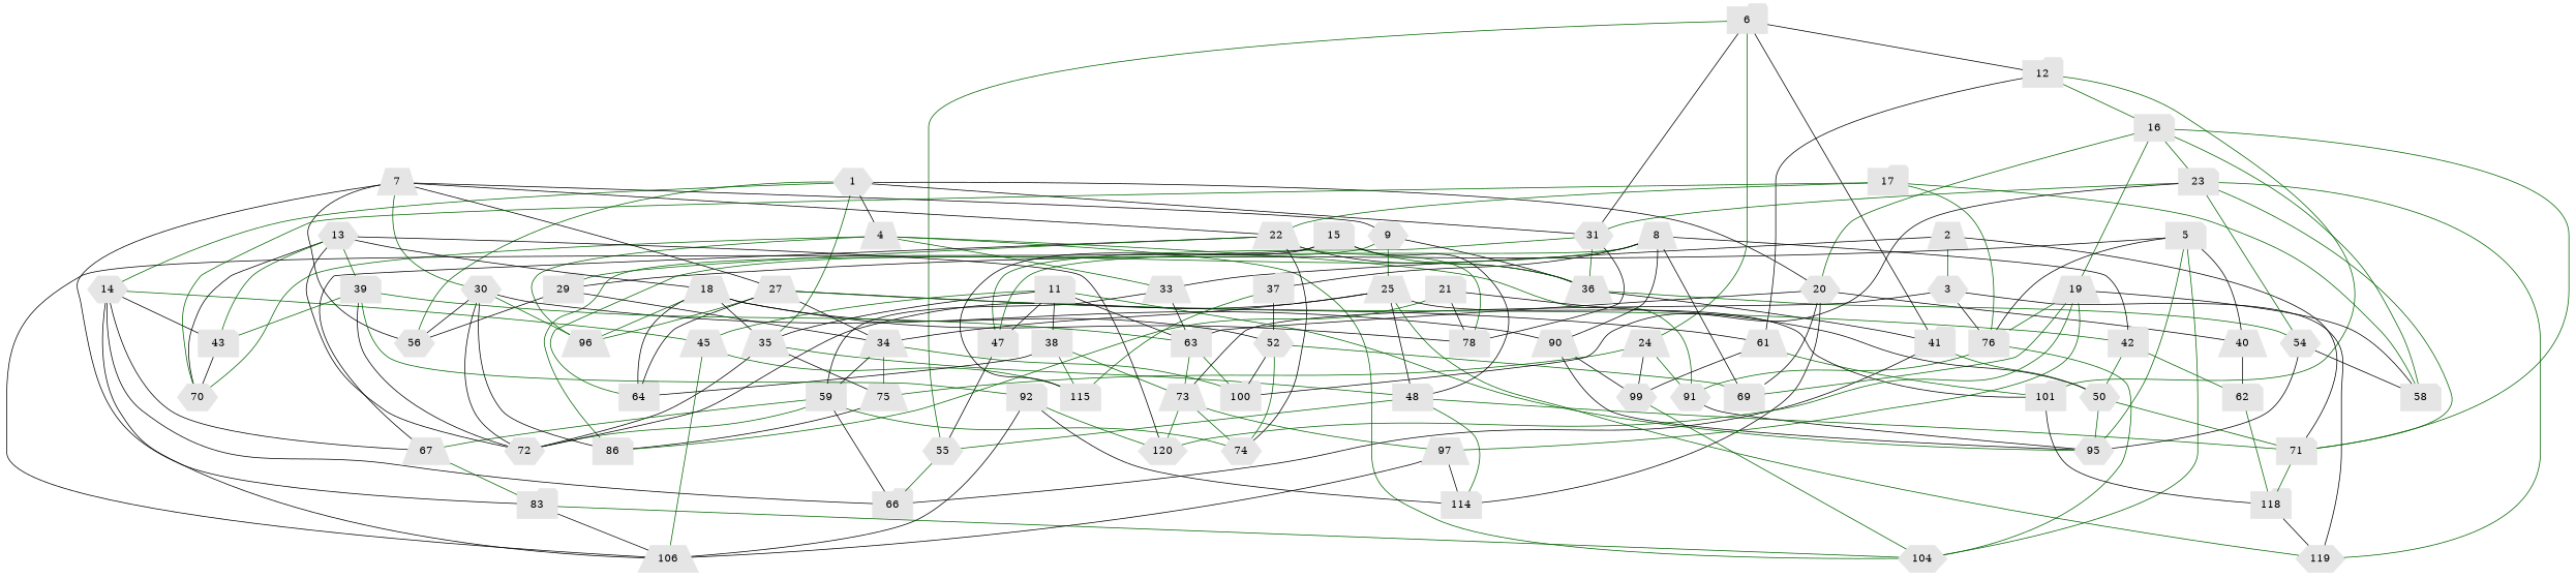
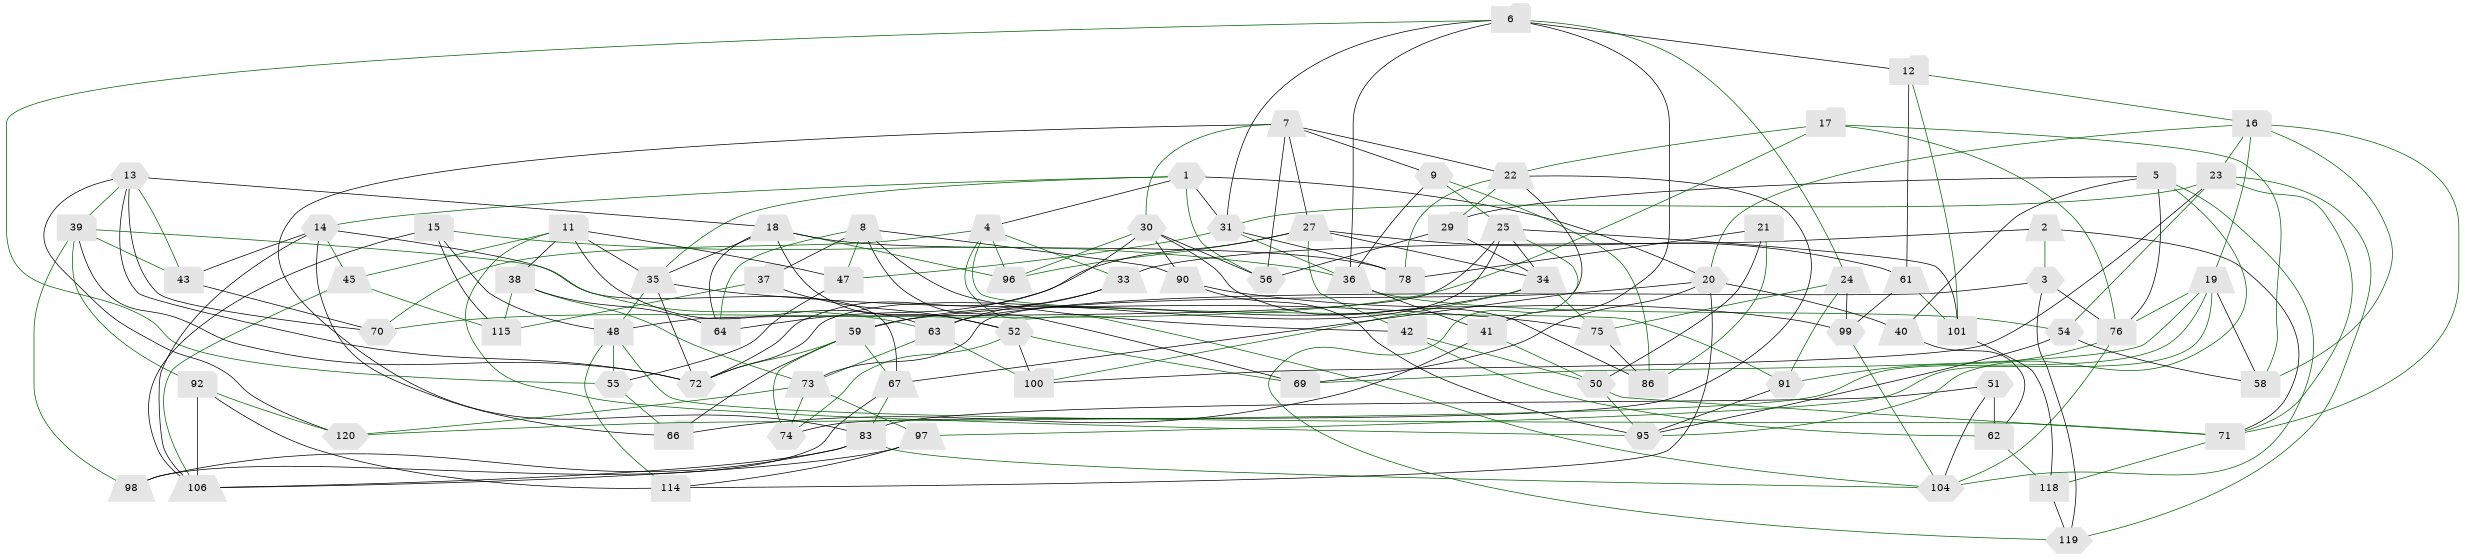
  graph {
    node [color=gray90 shape=trapezium style=filled]
    edge [color=black]
    1 [shape=hexagon super="+57"]
    4 [super="+107"]
    14 [shape=hexagon super="+89"]
    20 [shape=hexagon super="+68"]
    31 [shape=hexagon super="+32"]
    35 [super="+113"]
    56 [shape=hexagon]
    33
    70 [shape=hexagon]
    91 [shape=hexagon]
    96
    104 [shape=hexagon super="+117"]
    45
    43 [shape=note]
    66 [shape=folder]
    67
    106 [super="+111"]
    40
    69 [shape=note]
    63 [shape=folder super="+103"]
    114 [shape=note]
    36 [super="+49"]
    47 [shape=note]
    78 [shape=note]
    72 [shape=hexagon super="+84"]
    48 [shape=note super="+85"]
    75
    3 [shape=hexagon]
    2
    71 [shape=note super="+82"]
    73 [super="+109"]
    76 [shape=note super="+116"]
    119 [shape=hexagon]
    59 [shape=folder super="+105"]
+   51 [shape=hexagon]
    83 [shape=folder super="+102"]
    62 [shape=note]
    118 [shape=folder]
    120 [shape=hexagon]
    97
    74 [shape=hexagon]
    95 [shape=hexagon super="+112"]
    5 [shape=note super="+81"]
    29 [shape=folder]
    34 [super="+77"]
    6 [shape=folder super="+80"]
    12 [shape=folder]
    24
    41 [shape=folder]
    55 [shape=hexagon]
    16 [shape=note super="+28"]
    61
    101 [shape=folder]
    99 [shape=hexagon]
    54 [shape=hexagon]
    50 [shape=hexagon super="+53"]
    7 [super="+60"]
    9 [shape=hexagon]
    22 [super="+44"]
    27 [super="+65"]
    30 [shape=hexagon super="+87"]
    25 [super="+79"]
    86 [shape=note]
    42 [shape=folder]
    64 [shape=folder]
    90
+   98
    8 [super="+10"]
    37 [shape=folder]
    115 [shape=note]
    52 [shape=hexagon super="+93"]
    11 [shape=note super="+108"]
    38 [shape=folder]
    100 [shape=folder]
    19 [super="+26"]
    23 [shape=note super="+110"]
    58 [shape=note]
    13 [shape=hexagon super="+94"]
    18 [super="+88"]
    39 [shape=note super="+46"]
    92 [shape=note]
    15 [shape=note]
    17 [shape=folder]
    21 [shape=note]
    1 -- 4
    1 -- 14 [color=darkgreen]
    1 -- 20
    1 -- 31
    1 -- 35 [color=darkgreen]
    1 -- 56 [color=darkgreen]
    4 -- 33 [color=darkgreen]
    4 -- 70 [color=darkgreen]
    4 -- 91 [color=darkgreen]
    4 -- 96 [color=darkgreen]
    4 -- 104 [color=darkgreen]
    14 -- 45 [color=darkgreen]
    14 -- 43
    14 -- 66
    14 -- 67
    14 -- 106
    20 -- 40
    20 -- 69
    20 -- 63
    20 -- 114
    31 -- 36 [color=darkgreen]
    31 -- 47 [color=darkgreen]
    31 -- 78
    35 -- 72
    35 -- 48 [color=darkgreen]
    35 -- 75
    33 -- 63
    33 -- 59
    91 -- 95
    45 -- 106 [color=darkgreen]
    45 -- 115 [color=darkgreen]
    43 -- 70
    67 -- 83 [color=darkgreen]
+   67 -- 98
    40 -- 62
    63 -- 73 [color=darkgreen]
    63 -- 100 [color=darkgreen]
    36 -- 41
    36 -- 54 [color=darkgreen]
    47 -- 55
    48 -- 114 [color=darkgreen]
    48 -- 71 [color=darkgreen]
    48 -- 55 [color=darkgreen]
    75 -- 86
    3 -- 73
    3 -- 76
    3 -- 119
    2 -- 33
    2 -- 3 [color=darkgreen]
    2 -- 71
    71 -- 118 [color=darkgreen]
    73 -- 120 [color=darkgreen]
    73 -- 97 [color=darkgreen]
    73 -- 74 [color=darkgreen]
    76 -- 91 [color=darkgreen]
    76 -- 104 [color=darkgreen]
    59 -- 66
    59 -- 67 [color=darkgreen]
    59 -- 72 [color=darkgreen]
    59 -- 74 [color=darkgreen]
+   51 -- 104
+   51 -- 83
+   51 -- 62
    83 -- 104 [color=darkgreen]
    83 -- 106
+   83 -- 98
    62 -- 118 [color=darkgreen]
    118 -- 119
    97 -- 106
    97 -- 114
    5 -- 104 [color=darkgreen]
    5 -- 40 [weight=2]
    5 -- 76
    5 -- 95 [color=darkgreen]
    5 -- 29
    29 -- 56
    29 -- 34
    34 -- 75 [color=darkgreen]
    34 -- 59
    34 -- 100 [color=darkgreen]
    6 -- 31
-   22 -- 36
+   6 -- 36
    6 -- 12
    6 -- 24 [color=darkgreen]
    6 -- 41
    6 -- 55 [color=darkgreen]
    12 -- 16 [color=darkgreen]
    12 -- 61
    12 -- 101 [color=darkgreen]
    24 -- 91 [color=darkgreen]
    24 -- 75 [color=darkgreen]
    24 -- 99
    41 -- 66
    41 -- 50 [color=darkgreen]
    55 -- 66 [color=darkgreen]
    16 -- 20 [color=darkgreen]
    16 -- 71 [color=darkgreen]
    16 -- 19 [color=darkgreen]
    16 -- 23 [color=darkgreen]
    16 -- 58 [color=darkgreen]
    61 -- 101 [color=darkgreen]
    61 -- 99
    101 -- 118
    99 -- 104 [color=darkgreen]
    54 -- 95
    54 -- 58
    50 -- 71 [color=darkgreen]
    50 -- 95 [color=darkgreen]
    7 -- 56
    7 -- 83
    7 -- 9
    7 -- 22
    7 -- 27
    7 -- 30 [color=darkgreen]
    9 -- 36
    9 -- 25 [color=darkgreen]
    9 -- 86 [color=darkgreen]
    22 -- 67
    22 -- 78 [color=darkgreen]
    22 -- 74
    22 -- 29 [color=darkgreen]
    27 -- 96 [color=darkgreen]
    27 -- 34
    27 -- 61
    27 -- 42 [color=darkgreen]
    27 -- 64
    30 -- 56
    30 -- 96 [color=darkgreen]
    30 -- 72
    30 -- 86
    30 -- 90
    25 -- 72
    25 -- 48
    25 -- 119 [color=darkgreen]
    25 -- 34
    25 -- 101
    42 -- 62 [color=darkgreen]
    42 -- 50 [color=darkgreen]
    90 -- 95
    90 -- 99
    8 -- 69
    8 -- 47 [color=darkgreen]
    8 -- 42
    8 -- 64 [color=darkgreen]
    8 -- 90
    8 -- 37
    37 -- 115 [color=darkgreen]
    37 -- 52 [weight=2]
    52 -- 69 [color=darkgreen]
    52 -- 74 [color=darkgreen]
    52 -- 100
    11 -- 35
    11 -- 45 [color=darkgreen]
    11 -- 63
    11 -- 47
    11 -- 95 [color=darkgreen]
    11 -- 38
    38 -- 73 [color=darkgreen]
    38 -- 64
    38 -- 115 [color=darkgreen]
    19 -- 69 [color=darkgreen]
    19 -- 76 [color=darkgreen]
    19 -- 120 [color=darkgreen]
    19 -- 97 [color=darkgreen]
    19 -- 58
    23 -- 31 [color=darkgreen]
    23 -- 71 [color=darkgreen]
    23 -- 119 [color=darkgreen]
    23 -- 54 [color=darkgreen]
    23 -- 100
    13 -- 70
    13 -- 43 [color=darkgreen]
    13 -- 72
    13 -- 120
    13 -- 18
    13 -- 39 [color=darkgreen]
    18 -- 35
    18 -- 96 [color=darkgreen]
    18 -- 78
    18 -- 64
    18 -- 52
    39 -- 43 [color=darkgreen]
    39 -- 63 [color=darkgreen]
    39 -- 72
+   39 -- 98 [color=darkgreen]
    39 -- 92 [color=darkgreen]
    92 -- 106
    92 -- 114
    92 -- 120 [color=darkgreen]
    15 -- 106
    15 -- 36 [color=darkgreen]
    15 -- 48
    15 -- 115
    17 -- 70 [color=darkgreen]
    17 -- 76 [color=darkgreen]
    17 -- 22 [color=darkgreen]
    17 -- 58 [color=darkgreen]
    21 -- 78
    21 -- 50 [weight=2]
    21 -- 86 [color=darkgreen]
  }
